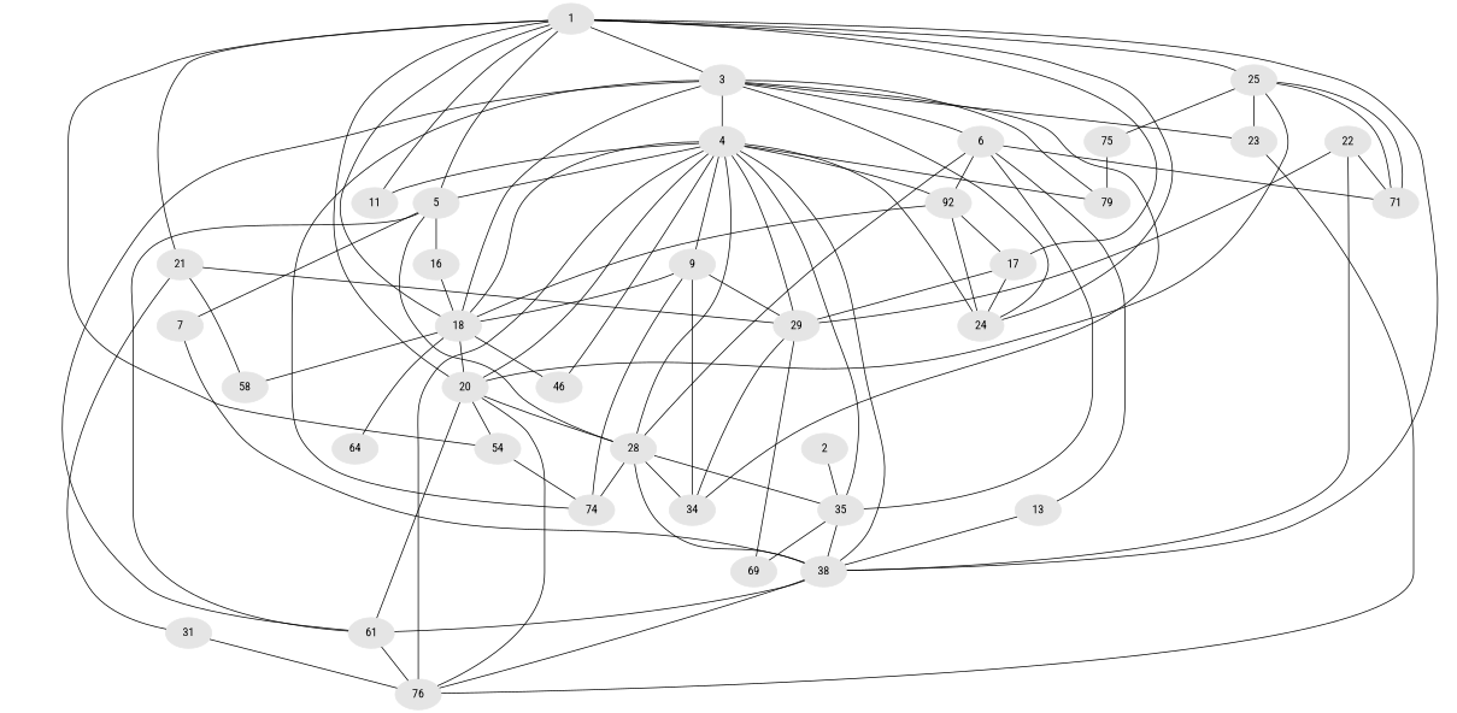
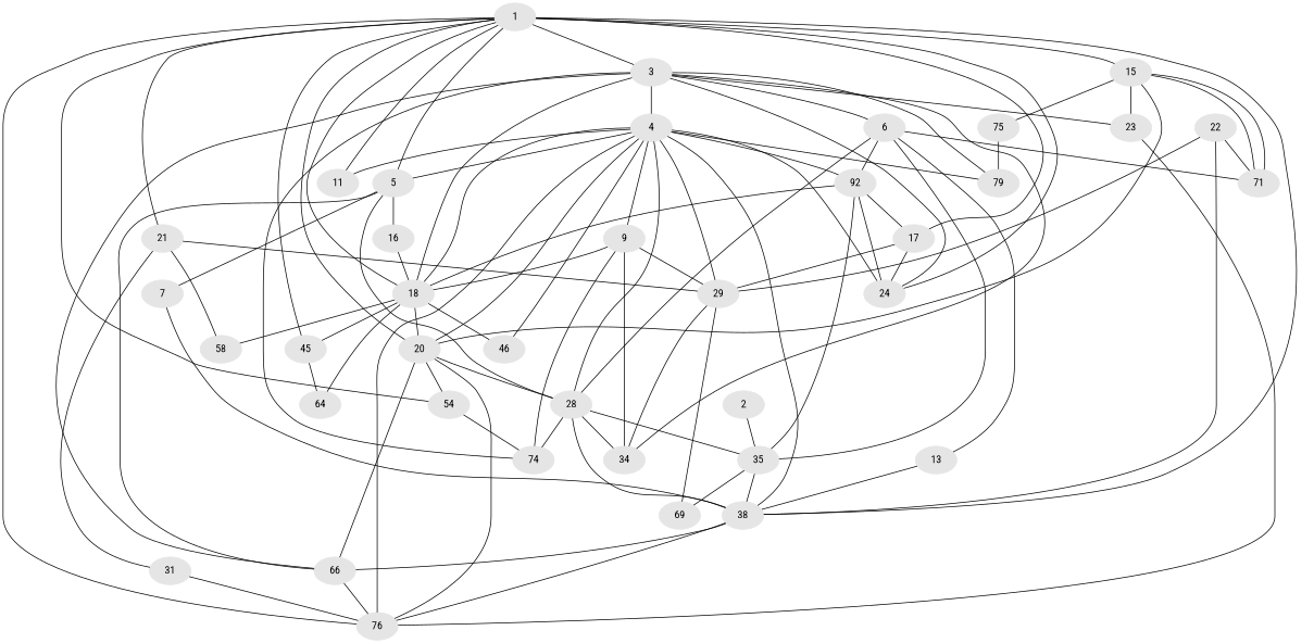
  graph {
    fontname="Roboto Condensed"
    node [color=gray90 fontname="Roboto Condensed" style=filled]
    edge [fontname="Roboto Condensed"]
    1 [super="+67+19+34+85"]
    3 [super="+42+39"]
    5 [super="+47"]
    11
-   15 [super="+25" label=25]
+   15 [super="+25"]
    17 [super="+50"]
    18 [super="+70+37+73"]
    20 [super="+57+36"]
    21
    24 [super="+32+52"]
    38 [super="+48+62"]
+   45
    54
    76 [super="+77"]
    4 [super="+51+49+72+14"]
    6 [super="+40"]
    23
    n18 [label=34 super="+63"]
-   61
+   61 [label=66]
    74
    79
    28 [super="+80"]
    7
    16
    71
    n26 [label=75]
    29 [super="+43"]
    46
    58
    64
    31
    35 [super="+41+81"]
    69
    2
    9 [super="+65+44"]
    n36 [label=92 super="+30"]
    13
    22
    1 -- 3
    1 -- 5
    1 -- 11
    1 -- 15 [weight=2]
    1 -- 17 [weight=2]
    1 -- 18
    1 -- 20
    1 -- 21
    1 -- 24 [weight=2]
    1 -- 38
+   1 -- 45
    1 -- 54
+   1 -- 76
    3 -- 18
    3 -- 24
    3 -- 4
    3 -- 6
    3 -- 23
    3 -- n18
    3 -- 61
    3 -- 74 [weight=2]
    3 -- 79
    5 -- 61
    5 -- 28
    5 -- 7
    5 -- 16
    15 -- 20
    15 -- 23
    15 -- 71
    15 -- 71
    15 -- n26
    17 -- 24 [weight=2]
    17 -- 29
    18 -- 20
+   18 -- 45
    18 -- 46
    18 -- 58 [weight=2]
    18 -- 64
    20 -- 54
    20 -- 76
    20 -- 61
    20 -- 28
    21 -- 29
    21 -- 58
    21 -- 31
    38 -- 76
    38 -- 61 [weight=2]
+   45 -- 64
    54 -- 74
    4 -- 5
    4 -- 11
    4 -- 18
    4 -- 20 [weight=3]
    4 -- 24 [weight=2]
    4 -- 38
    4 -- 76 [weight=2]
    4 -- 79
    4 -- 28
    4 -- 29 [weight=3]
    4 -- 46
    4 -- 9 [weight=2]
    4 -- n36
    6 -- 28
    6 -- 71
    6 -- 35
    6 -- n36
    6 -- 13
    23 -- 76
    61 -- 76
    28 -- 38
    28 -- n18
    28 -- 74
    28 -- 35
    7 -- 38
    16 -- 18
    n26 -- 79
    29 -- n18
    29 -- 69
    31 -- 76
    35 -- 38
    35 -- 69
    2 -- 35 [weight=2]
    9 -- 18
    9 -- n18
    9 -- 74
    9 -- 29
    n36 -- 17
    n36 -- 18
    n36 -- 24
-   4 -- 35 [weight=2]
+   n36 -- 35 [weight=2]
    13 -- 38
    22 -- 38
    22 -- 71
    22 -- 29
  }
